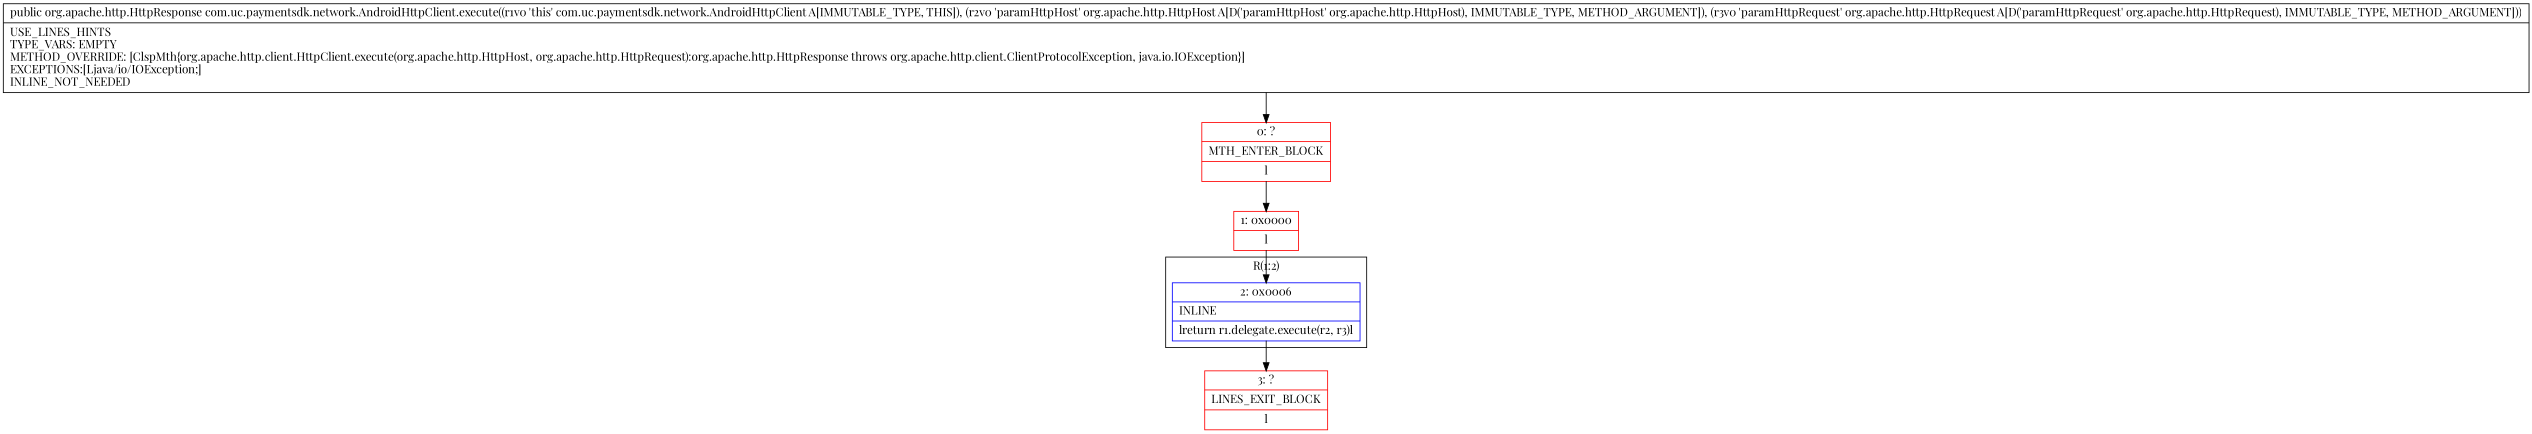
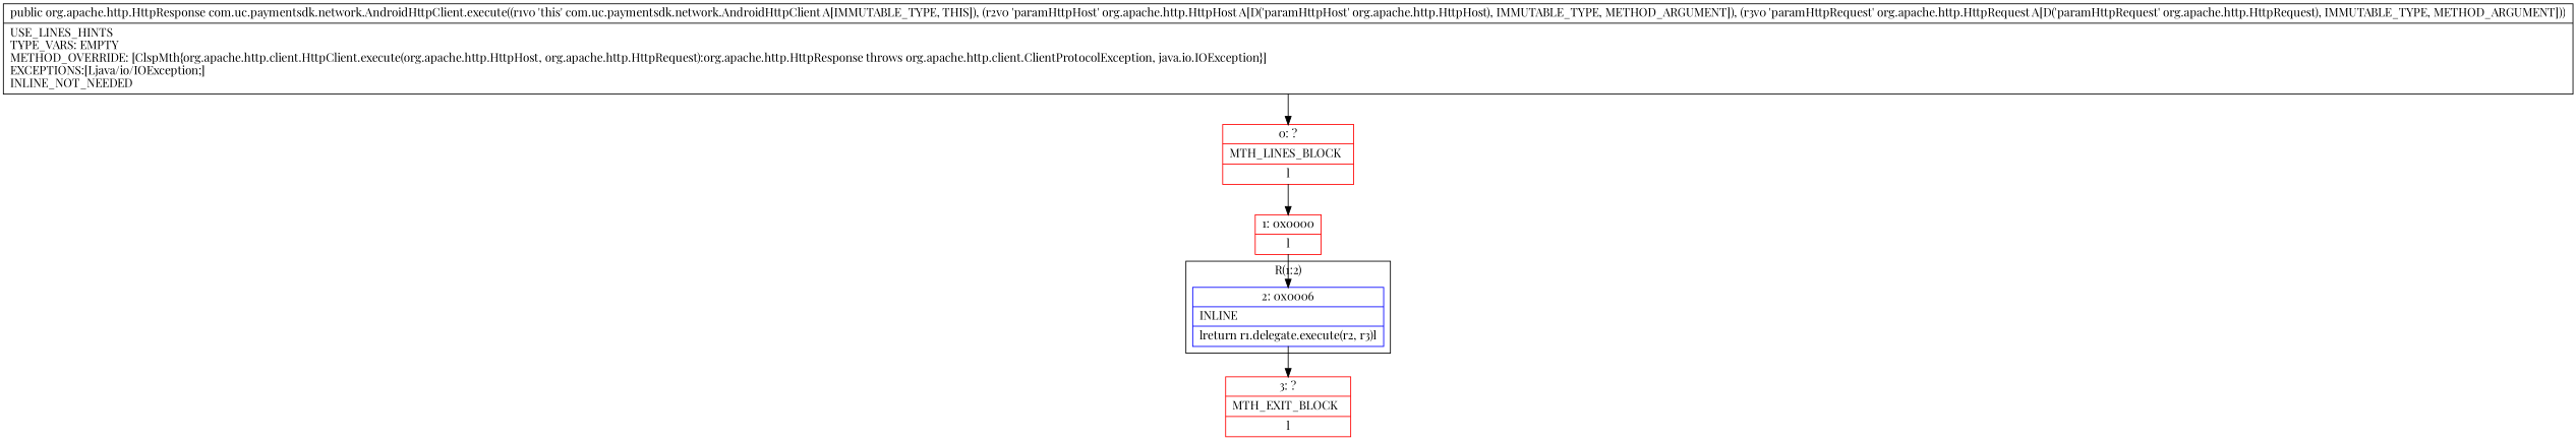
  digraph {
    fontname="Playfair Display"
    node [color=red fontname="Playfair Display" shape=record]
    edge [fontname="Playfair Display"]
    n1 [color=blue label="{2\:\ 0x0006|INLINE\l|lreturn r1.delegate.execute(r2, r3)l}"]
-   n2 [label="{3\:\ ?|LINES_EXIT_BLOCK\l|l}"]
-   n3 [label="{0\:\ ?|MTH_ENTER_BLOCK\l|l}"]
+   n2 [label="{3\:\ ?|MTH_EXIT_BLOCK\l|l}"]
+   n3 [label="{0\:\ ?|MTH_LINES_BLOCK\l|l}"]
    n4 [label="{1\:\ 0x0000|l}"]
    n5 [label="{public org.apache.http.HttpResponse com.uc.paymentsdk.network.AndroidHttpClient.execute((r1v0 'this' com.uc.paymentsdk.network.AndroidHttpClient A[IMMUTABLE_TYPE, THIS]), (r2v0 'paramHttpHost' org.apache.http.HttpHost A[D('paramHttpHost' org.apache.http.HttpHost), IMMUTABLE_TYPE, METHOD_ARGUMENT]), (r3v0 'paramHttpRequest' org.apache.http.HttpRequest A[D('paramHttpRequest' org.apache.http.HttpRequest), IMMUTABLE_TYPE, METHOD_ARGUMENT]))  | USE_LINES_HINTS\lTYPE_VARS: EMPTY\lMETHOD_OVERRIDE: [ClspMth\{org.apache.http.client.HttpClient.execute(org.apache.http.HttpHost, org.apache.http.HttpRequest):org.apache.http.HttpResponse throws org.apache.http.client.ClientProtocolException, java.io.IOException\}]\lEXCEPTIONS:[Ljava\/io\/IOException;]\lINLINE_NOT_NEEDED\l}" color=""]
    subgraph cluster_1 {
      label="R(1:2)"
      n1
    }
    n1 -> n2
    n3 -> n4
    n4 -> n1
    n5 -> n3
  }
